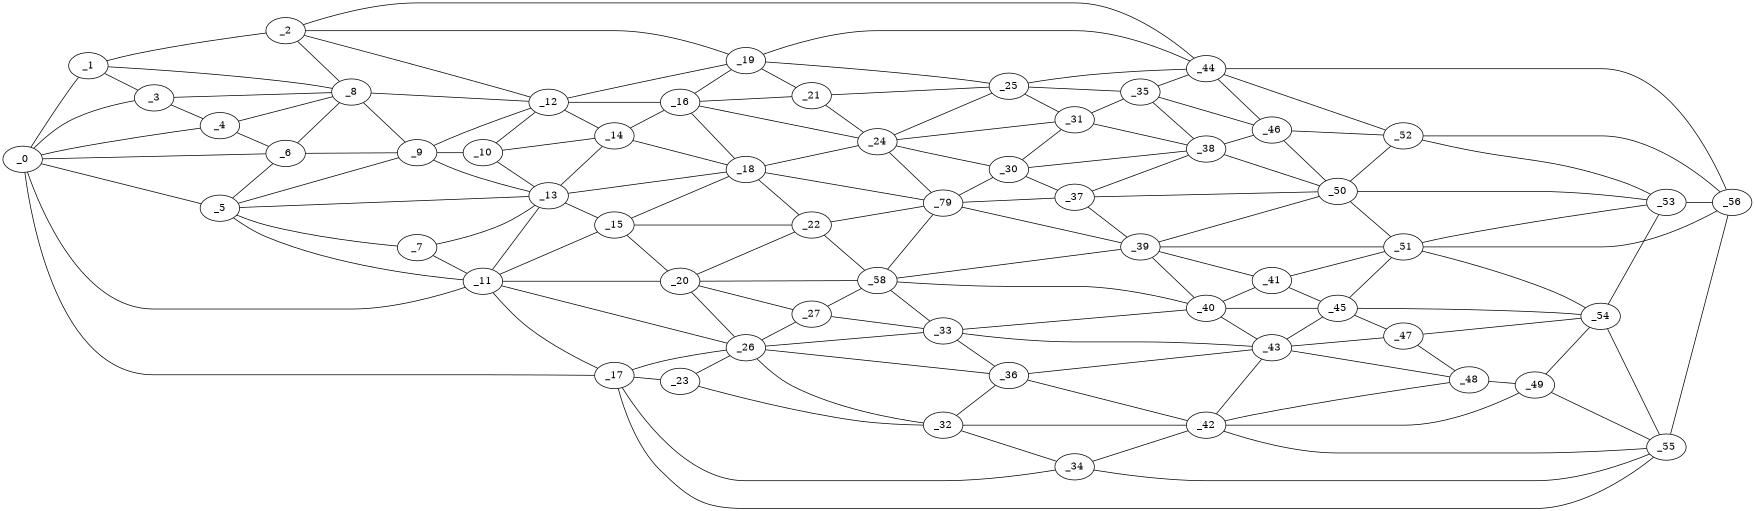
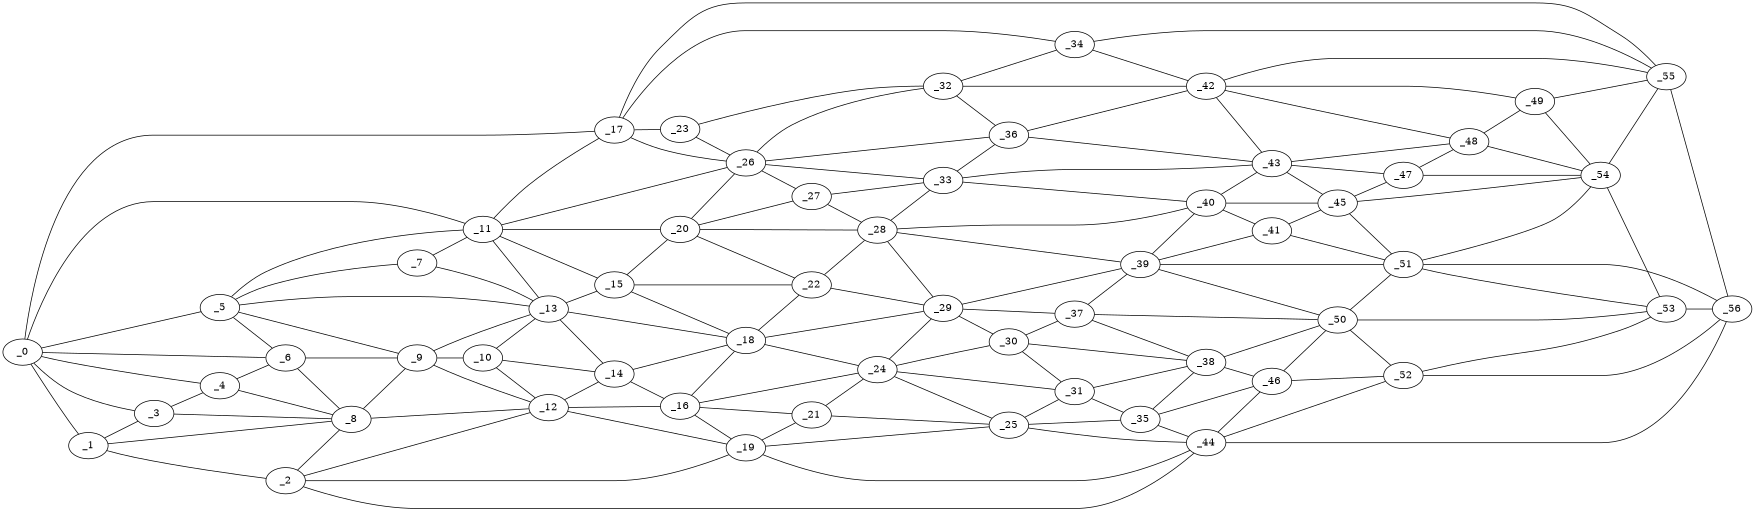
  graph {
    rankdir=LR
    node [x=59 y=44]
    edge [valence=2]
    _0 [x=7 y=61]
    _1 [x=7 y=87]
    _3 [x=12 y=81]
    _4 [x=15 y=79]
    _5 [x=17 y=50]
    _6 [x=19 y=71]
    _11 [x=37 y=23]
    _17 [x=49 y=2]
    _2 [x=10 y=117]
    _8 [x=23 y=79]
    _7 [x=22]
    _9 [x=28 y=72]
    _13 [x=39 y=51]
    _15 [x=48 y=43]
    _20 [x=52 y=35]
    _26 [x=62 y=13]
    _23 [y=6]
    _34 [x=71 y=4]
    _55 [x=121 y=6]
    _12 [x=38 y=80]
    _19 [x=51 y=82]
    _44 [x=89 y=124]
    _10 [x=36 y=72]
    _14 [x=44 y=73]
    _18 [x=50 y=53]
    _22 [x=57]
    _27 [x=63 y=33]
-   _28 [x=63 y=41 label=_58]
+   _28 [x=63 y=41]
    _32 [x=70 y=11]
    _33 [x=70 y=28]
    _36 [x=75 y=16]
    _42 [x=83 y=10]
    _56 [x=125 y=58]
    _16 [x=48 y=74]
    _21 [x=54 y=77]
    _25 [y=83]
    _46 [x=95 y=82]
    _52 [x=108 y=83]
    _24 [y=76]
    _31 [x=68 y=84]
    _35 [x=73 y=86]
    _50 [x=103 y=71]
    _53 [x=115 y=70]
-   _29 [x=65 y=53 label=_79]
+   _29 [x=65 y=53]
    _39 [x=79 y=51]
    _40 [x=80 y=41]
    _43 [x=86 y=22]
    _30 [x=68 y=75]
    _37 [x=75 y=58]
    _38 [x=76 y=76]
    _48 [x=99 y=20]
    _49 [x=103 y=13]
    _41 [x=81]
    _51 [x=106 y=64]
    _45 [x=91 y=33]
    _47 [x=96 y=26]
    _54 [x=120 y=43]
    _0 -- _1 [valence=1]
    _0 -- _3
    _0 -- _4 [valence=1]
    _0 -- _5
    _0 -- _6 [valence=1]
    _0 -- _11
    _0 -- _17 [valence=1]
    _1 -- _3 [valence=1]
    _1 -- _2 [valence=1]
    _1 -- _8
    _3 -- _4
    _3 -- _8 [valence=1]
    _4 -- _6 [valence=1]
    _4 -- _8
    _5 -- _6 [valence=1]
    _5 -- _11
    _5 -- _7
    _5 -- _9
    _5 -- _13 [valence=1]
    _6 -- _8
    _6 -- _9
    _11 -- _17
    _11 -- _13
    _11 -- _15
    _11 -- _20
    _11 -- _26 [valence=1]
    _17 -- _26
    _17 -- _23
    _17 -- _34
    _17 -- _55 [valence=1]
    _2 -- _8
    _2 -- _12 [valence=1]
    _2 -- _19
    _2 -- _44 [valence=1]
    _8 -- _9
    _8 -- _12
    _7 -- _11 [valence=1]
    _7 -- _13
    _9 -- _13 [valence=1]
    _9 -- _12 [valence=1]
    _9 -- _10
    _13 -- _15 [valence=1]
    _13 -- _14
    _13 -- _18
    _15 -- _20 [valence=1]
    _15 -- _18 [valence=1]
    _15 -- _22
    _20 -- _26 [valence=1]
    _20 -- _22 [valence=1]
    _20 -- _27
    _20 -- _28 [valence=1]
    _26 -- _27
    _26 -- _32
    _26 -- _33
    _26 -- _36 [valence=1]
    _23 -- _26 [valence=1]
    _23 -- _32 [valence=1]
    _34 -- _55 [valence=1]
    _34 -- _42
    _55 -- _56 [valence=1]
    _12 -- _19 [valence=1]
    _12 -- _14
    _12 -- _16
    _19 -- _44 [valence=1]
    _19 -- _21
    _19 -- _25
    _44 -- _56 [valence=1]
    _44 -- _46
    _44 -- _52
    _10 -- _13 [valence=1]
    _10 -- _12
    _10 -- _14 [valence=1]
    _14 -- _18
    _14 -- _16
    _18 -- _22
    _18 -- _24
    _18 -- _29
    _22 -- _28
    _22 -- _29
    _27 -- _28
    _27 -- _33
    _28 -- _33
    _28 -- _29
    _28 -- _39 [valence=1]
    _28 -- _40 [valence=1]
    _32 -- _34
    _32 -- _36
    _32 -- _42
    _33 -- _36
    _33 -- _40
    _33 -- _43
    _36 -- _42 [valence=1]
    _36 -- _43 [valence=1]
    _42 -- _55
    _42 -- _43
    _42 -- _48
    _42 -- _49
    _16 -- _19
    _16 -- _18
    _16 -- _21
    _16 -- _24
    _21 -- _25
    _21 -- _24
    _25 -- _44
    _25 -- _31
    _25 -- _35
    _46 -- _52
    _46 -- _50 [valence=1]
    _52 -- _56 [valence=1]
    _52 -- _53
    _24 -- _25
    _24 -- _31
    _24 -- _29 [valence=1]
    _24 -- _30
    _31 -- _35
    _31 -- _38
    _35 -- _44
    _35 -- _46
    _35 -- _38 [valence=1]
    _50 -- _52
    _50 -- _53
    _50 -- _51 [valence=1]
    _53 -- _56
    _29 -- _39
    _29 -- _30
    _29 -- _37
    _39 -- _50 [valence=1]
    _39 -- _40
    _39 -- _41
    _39 -- _51 [valence=1]
    _40 -- _43 [valence=1]
    _40 -- _41
    _40 -- _45
    _43 -- _48 [valence=1]
    _43 -- _45
    _43 -- _47
    _30 -- _31 [valence=1]
    _30 -- _37
    _30 -- _38
    _37 -- _50
    _37 -- _39
    _37 -- _38 [valence=1]
    _38 -- _46
    _38 -- _50
    _48 -- _49
+   _48 -- _54
    _49 -- _55
    _49 -- _54
    _41 -- _51
    _41 -- _45
    _51 -- _56 [valence=1]
    _51 -- _53
    _51 -- _54
    _45 -- _51
    _45 -- _47
    _45 -- _54
    _47 -- _48
    _47 -- _54
    _54 -- _55
    _54 -- _53 [valence=1]
  }
